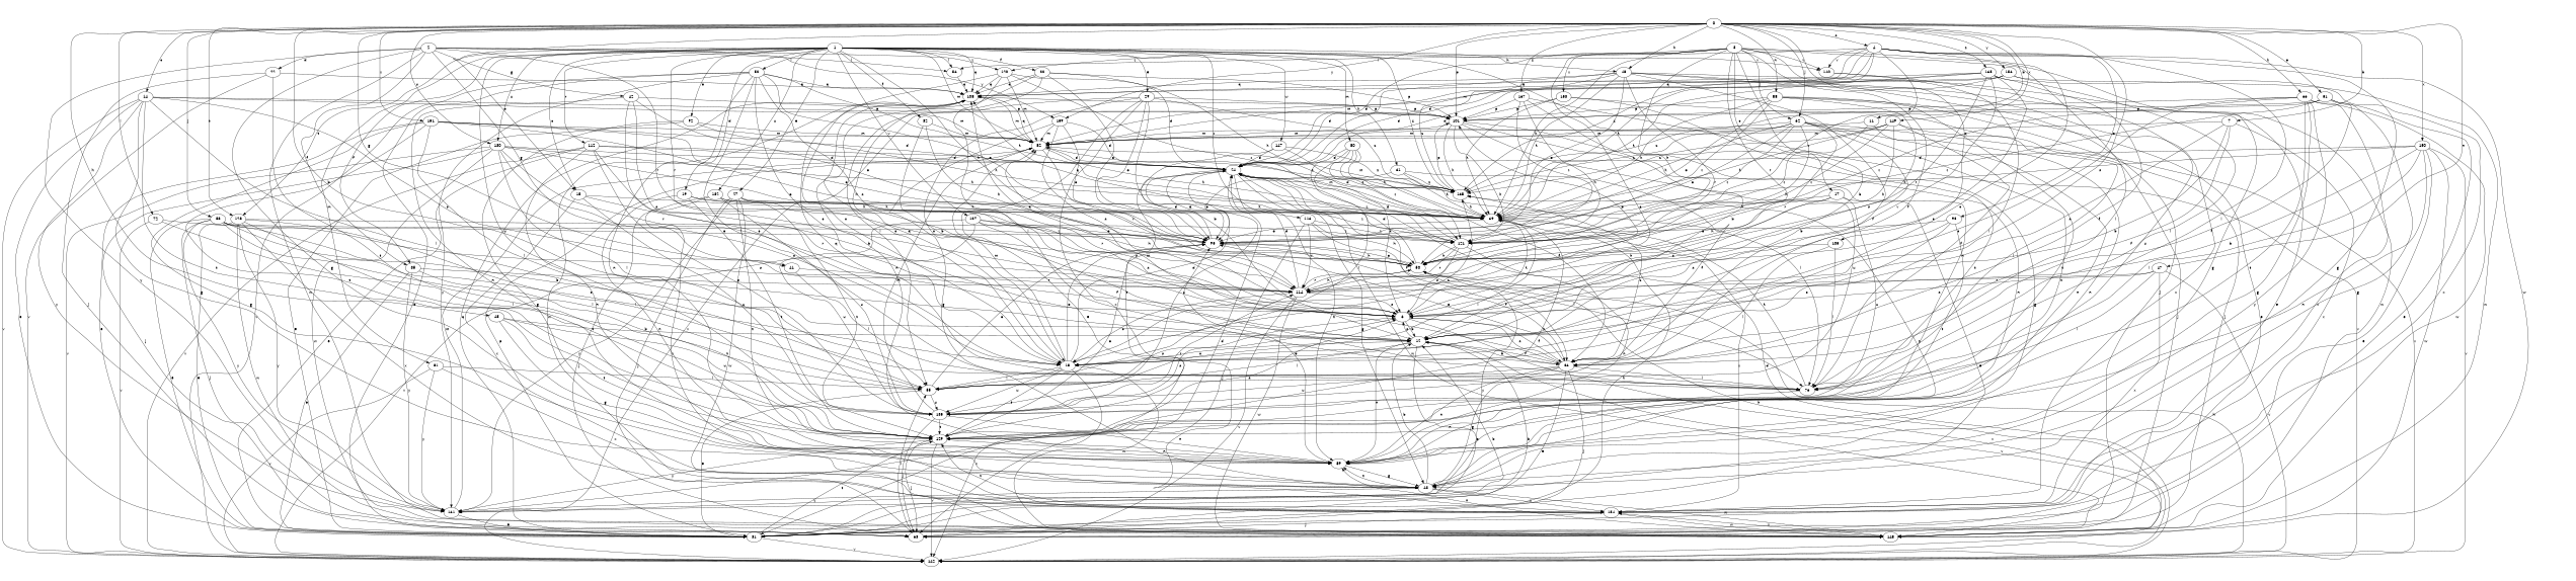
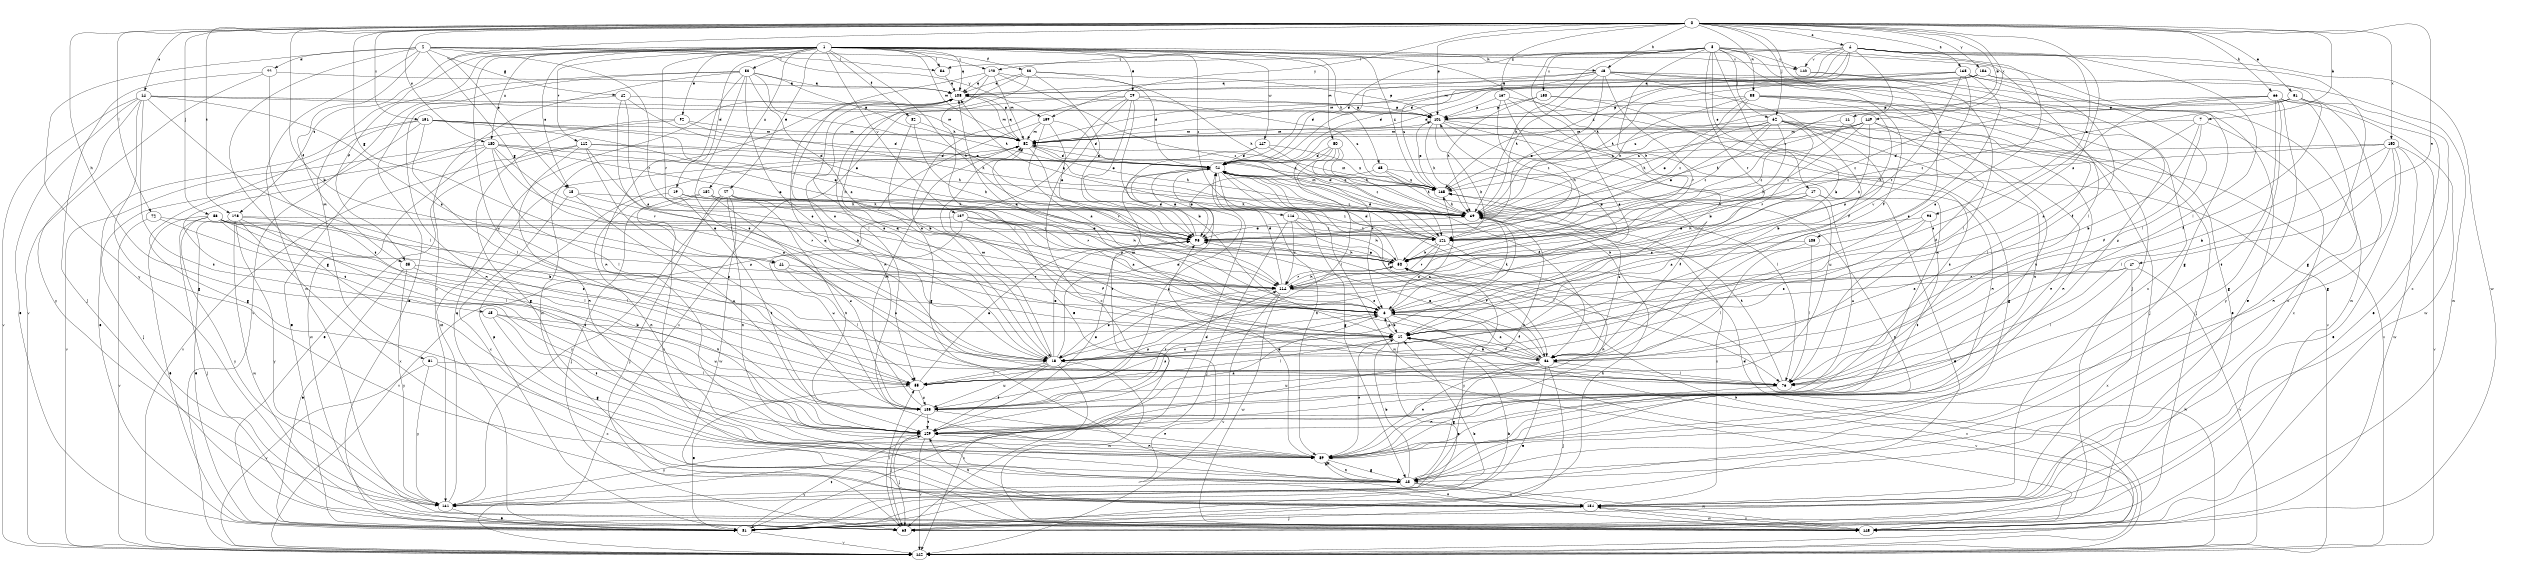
  strict digraph {
    fontname=Lato
    node [fontname=Lato]
    edge [fontname=Lato]
    0
    4
    6
    7
    11
    12
    14
    15
    41
    45
    48
    58
    62
    66
    72
    n16 [label=47]
    88
    n18 [label=51]
    101
    105
    128
    130
    149
    150
    151
    156
    159
    165
    167
    56
    82
    140
    168
    43
    148
    18
    24
    69
    76
    93
    121
    108
    36
    142
    154
    89
    31
    n48 [label=55]
    161
    129
    114
    135
    95
    63
    50
    1
    19
    27
    29
    32
    33
    35
    53
-   68 [label=61]
+   68
    80
    81
    92
    112
    116
    132
    137
    147
    2
    22
    42
    120
    3
    17
    153
    0 -> 4 [label=a]
    0 -> 6 [label=a]
    0 -> 7 [label=b]
    0 -> 11 [label=b]
    0 -> 12 [label=b]
    0 -> 14 [label=c]
    0 -> 15 [label=c]
    0 -> 41 [label=g]
    0 -> 45 [label=h]
    0 -> 48 [label=h]
    0 -> 58 [label=j]
    0 -> 62 [label=j]
    0 -> 66 [label=k]
    0 -> 72 [label=l]
    0 -> n16 [label=n]
    0 -> 88 [label=n]
    0 -> n18 [label=o]
    0 -> 101 [label=p]
    0 -> 105 [label=q]
    0 -> 128 [label=t]
    0 -> 130 [label=u]
    0 -> 149 [label=x]
    0 -> 150 [label=x]
    0 -> 151 [label=x]
    0 -> 156 [label=y]
    0 -> 159 [label=y]
    0 -> 165 [label=z]
    0 -> 167 [label=z]
    4 -> 56 [label=i]
    4 -> 82 [label=m]
    4 -> 140 [label=v]
    4 -> 168 [label=z]
    4 -> 43 [label=g]
    4 -> 148 [label=w]
    4 -> 18 [label=c]
    4 -> 24 [label=d]
    4 -> 69 [label=k]
    4 -> 76 [label=l]
    4 -> 93 [label=o]
    4 -> 121 [label=s]
    6 -> 12 [label=b]
    6 -> 69 [label=k]
    6 -> 108 [label=q]
    6 -> 36 [label=f]
    6 -> 142 [label=v]
    7 -> 6 [label=a]
    7 -> 12 [label=b]
    7 -> 82 [label=m]
    7 -> 36 [label=f]
    7 -> 154 [label=x]
    11 -> 82 [label=m]
    11 -> 121 [label=s]
    11 -> 89 [label=n]
    12 -> 6 [label=a]
    12 -> 18 [label=c]
    12 -> 36 [label=f]
    12 -> 142 [label=v]
    12 -> 89 [label=n]
    12 -> 31 [label=e]
    12 -> n48 [label=i]
    14 -> 6 [label=a]
    14 -> 101 [label=p]
    14 -> 82 [label=m]
    14 -> 43 [label=g]
    14 -> 76 [label=l]
    14 -> 142 [label=v]
    14 -> 31 [label=e]
    14 -> 161 [label=y]
    14 -> 129 [label=t]
    15 -> 69 [label=k]
    15 -> 154 [label=x]
    15 -> 114 [label=r]
    15 -> 135 [label=u]
+   41 -> 18 [label=c]
    41 -> 76 [label=l]
    41 -> 114 [label=r]
    45 -> 12 [label=b]
    45 -> 43 [label=g]
    45 -> 129 [label=t]
    45 -> 135 [label=u]
    48 -> 168 [label=z]
    48 -> 148 [label=w]
    48 -> 24 [label=d]
    48 -> 69 [label=k]
    48 -> 108 [label=q]
    48 -> 36 [label=f]
    48 -> 154 [label=x]
    48 -> 31 [label=e]
    48 -> 114 [label=r]
    48 -> 95 [label=o]
    58 -> 6 [label=a]
    58 -> 12 [label=b]
    58 -> 18 [label=c]
    58 -> 121 [label=s]
    58 -> 31 [label=e]
    58 -> n48 [label=i]
    58 -> 161 [label=y]
    58 -> 63 [label=j]
    62 -> 12 [label=b]
    62 -> 82 [label=m]
    62 -> 168 [label=z]
    62 -> 69 [label=k]
    62 -> 121 [label=s]
    62 -> 142 [label=v]
    62 -> 89 [label=n]
    62 -> 129 [label=t]
    62 -> 114 [label=r]
    62 -> 95 [label=o]
    62 -> 50 [label=h]
    66 -> 101 [label=p]
    66 -> 43 [label=g]
    66 -> 148 [label=w]
    66 -> 18 [label=c]
    66 -> 121 [label=s]
    66 -> 154 [label=x]
    66 -> 161 [label=y]
    66 -> 129 [label=t]
    72 -> 142 [label=v]
    72 -> n48 [label=i]
    72 -> 95 [label=o]
    n16 -> 6 [label=a]
    n16 -> 76 [label=l]
    n16 -> 142 [label=v]
    n16 -> 154 [label=x]
    n16 -> 114 [label=r]
    88 -> 6 [label=a]
    88 -> 101 [label=p]
    88 -> 69 [label=k]
    88 -> 121 [label=s]
    88 -> 31 [label=e]
    88 -> 129 [label=t]
    88 -> 95 [label=o]
    88 -> 63 [label=j]
    n18 -> 101 [label=p]
    n18 -> 168 [label=z]
    n18 -> 43 [label=g]
    n18 -> 121 [label=s]
    n18 -> 36 [label=f]
    n18 -> 31 [label=e]
    101 -> 82 [label=m]
    101 -> 43 [label=g]
    101 -> 69 [label=k]
    101 -> 89 [label=n]
    101 -> 135 [label=u]
    101 -> 50 [label=h]
    105 -> 76 [label=l]
    105 -> n48 [label=i]
    105 -> 50 [label=h]
    128 -> 148 [label=w]
    128 -> 121 [label=s]
    128 -> 154 [label=x]
    128 -> 31 [label=e]
    128 -> n48 [label=i]
    128 -> 161 [label=y]
    128 -> 129 [label=t]
    130 -> 148 [label=w]
    130 -> 18 [label=c]
    130 -> 24 [label=d]
    130 -> 69 [label=k]
    130 -> 142 [label=v]
    130 -> n48 [label=i]
    130 -> 114 [label=r]
    130 -> 95 [label=o]
    130 -> 63 [label=j]
    149 -> 82 [label=m]
    149 -> 168 [label=z]
    149 -> 69 [label=k]
    149 -> 76 [label=l]
    149 -> 121 [label=s]
    149 -> 36 [label=f]
    149 -> 50 [label=h]
    150 -> 12 [label=b]
    150 -> 148 [label=w]
    150 -> 24 [label=d]
    150 -> 69 [label=k]
    150 -> 76 [label=l]
    150 -> 142 [label=v]
    150 -> 89 [label=n]
    150 -> 31 [label=e]
    151 -> 82 [label=m]
    151 -> 43 [label=g]
    151 -> 24 [label=d]
    151 -> 31 [label=e]
    151 -> n48 [label=i]
    151 -> 129 [label=t]
    151 -> 95 [label=o]
    151 -> 50 [label=h]
    156 -> 82 [label=m]
    156 -> 148 [label=w]
    156 -> 24 [label=d]
    156 -> 108 [label=q]
    156 -> 154 [label=x]
    159 -> 6 [label=a]
    159 -> 82 [label=m]
    159 -> 43 [label=g]
    159 -> 24 [label=d]
    159 -> 95 [label=o]
    165 -> 12 [label=v]
    165 -> 18 [label=c]
    165 -> 24 [label=d]
    165 -> 69 [label=k]
    165 -> 76 [label=l]
    165 -> 108 [label=q]
    165 -> 36 [label=f]
    165 -> 114 [label=r]
    167 -> 12 [label=b]
    167 -> 101 [label=p]
    167 -> 121 [label=s]
    167 -> 142 [label=v]
    167 -> 50 [label=h]
    56 -> 108 [label=q]
    82 -> 24 [label=d]
    82 -> 69 [label=k]
    82 -> 108 [label=q]
    82 -> 31 [label=p]
    82 -> 114 [label=r]
    140 -> 76 [label=l]
    140 -> 135 [label=u]
    168 -> 101 [label=p]
    168 -> 82 [label=m]
    168 -> 24 [label=d]
    168 -> 69 [label=k]
    43 -> 12 [label=b]
    43 -> 168 [label=z]
    43 -> 148 [label=w]
    43 -> 154 [label=x]
    43 -> 89 [label=n]
    43 -> 161 [label=y]
    148 -> 154 [label=x]
    148 -> 89 [label=n]
    148 -> 50 [label=h]
    18 -> 82 [label=m]
    18 -> 168 [label=z]
    18 -> 148 [label=w]
    18 -> 24 [label=d]
    18 -> 108 [label=q]
    18 -> 142 [label=v]
    18 -> n48 [label=i]
    18 -> 129 [label=t]
    18 -> 135 [label=u]
    18 -> 95 [label=o]
    24 -> 168 [label=z]
    24 -> 43 [label=g]
    24 -> 148 [label=w]
    24 -> 121 [label=s]
    24 -> 36 [label=f]
    24 -> 89 [label=n]
    24 -> 135 [label=u]
    24 -> 95 [label=o]
    69 -> 82 [label=m]
    69 -> 154 [label=x]
    69 -> n48 [label=i]
    69 -> 129 [label=t]
    69 -> 95 [label=o]
    76 -> 69 [label=k]
    76 -> 108 [label=q]
    76 -> 89 [label=n]
    93 -> 6 [label=a]
    93 -> 18 [label=c]
    93 -> 129 [label=t]
    93 -> 95 [label=o]
    121 -> 6 [label=a]
    121 -> 24 [label=d]
    121 -> 108 [label=q]
    121 -> 89 [label=n]
    121 -> 114 [label=r]
    121 -> 50 [label=h]
    108 -> 101 [label=p]
    108 -> 82 [label=m]
    108 -> 148 [label=w]
    108 -> 18 [label=c]
    36 -> 6 [label=a]
    36 -> 12 [label=b]
    36 -> 82 [label=m]
    36 -> 168 [label=z]
    36 -> 43 [label=g]
    36 -> 76 [label=l]
    36 -> 89 [label=n]
    36 -> 31 [label=e]
    36 -> 135 [label=u]
    36 -> 95 [label=o]
    36 -> 63 [label=j]
    142 -> 24 [label=d]
    142 -> 50 [label=h]
    154 -> 148 [label=w]
    154 -> 129 [label=t]
    154 -> 63 [label=j]
    89 -> 43 [label=g]
    89 -> 95 [label=o]
    31 -> 12 [label=b]
    31 -> 69 [label=k]
    31 -> 108 [label=q]
    31 -> 142 [label=v]
    31 -> 129 [label=t]
    n48 -> 6 [label=a]
    n48 -> 31 [label=e]
    n48 -> 135 [label=u]
    n48 -> 95 [label=o]
    161 -> 82 [label=m]
    161 -> 24 [label=d]
    161 -> 31 [label=e]
    129 -> 6 [label=a]
    129 -> 142 [label=v]
    129 -> 89 [label=n]
    129 -> 161 [label=y]
    129 -> 95 [label=o]
    129 -> 63 [label=j]
    114 -> 6 [label=a]
    114 -> 101 [label=p]
    114 -> 148 [label=w]
    114 -> 18 [label=c]
    114 -> 24 [label=d]
    114 -> 142 [label=v]
    114 -> 50 [label=h]
    135 -> 6 [label=a]
    135 -> 82 [label=m]
    135 -> 89 [label=n]
    135 -> 129 [label=t]
    135 -> 114 [label=r]
    135 -> 63 [label=j]
    95 -> 24 [label=d]
    95 -> 36 [label=f]
    95 -> 50 [label=h]
    63 -> 12 [label=b]
    63 -> n48 [label=i]
    50 -> 24 [label=d]
    50 -> 161 [label=y]
    50 -> 114 [label=r]
    50 -> 95 [label=o]
    1 -> 15 [label=c]
    1 -> 48 [label=h]
    1 -> 128 [label=t]
    1 -> 130 [label=u]
    1 -> 56 [label=i]
    1 -> 82 [label=m]
    1 -> 140 [label=v]
    1 -> 168 [label=z]
    1 -> 108 [label=q]
    1 -> 89 [label=n]
    1 -> 114 [label=r]
    1 -> 135 [label=u]
    1 -> 50 [label=h]
    1 -> 19 [label=d]
    1 -> 27 [label=e]
    1 -> 29 [label=e]
    1 -> 32 [label=f]
    1 -> 33 [label=f]
    1 -> 35 [label=f]
    1 -> 53 [label=i]
    1 -> 68 [label=k]
    1 -> 80 [label=m]
    1 -> 81 [label=m]
    1 -> 92 [label=o]
    1 -> 112 [label=r]
    1 -> 116 [label=s]
    1 -> 132 [label=u]
    1 -> 137 [label=v]
    1 -> 147 [label=w]
    19 -> 69 [label=k]
    19 -> 89 [label=n]
    19 -> 129 [label=t]
    19 -> 114 [label=r]
    27 -> 6 [label=a]
    27 -> 148 [label=w]
    27 -> 69 [label=k]
    27 -> 89 [label=n]
    27 -> 161 [label=y]
    27 -> 129 [label=t]
    27 -> 63 [label=j]
    29 -> 12 [label=b]
    29 -> 101 [label=p]
    29 -> 168 [label=z]
    29 -> 18 [label=c]
    29 -> 142 [label=v]
    29 -> 154 [label=x]
    29 -> 31 [label=e]
    29 -> 95 [label=o]
    32 -> 12 [label=b]
-   32 -> 82 [label=m]
+   32 -> 82 [label=k]
    32 -> 50 [label=h]
    33 -> 101 [label=p]
    33 -> 69 [label=k]
    33 -> 108 [label=q]
    33 -> 89 [label=n]
    33 -> n48 [label=i]
    33 -> 95 [label=o]
    35 -> 31 [label=e]
    35 -> 161 [label=y]
    35 -> 129 [label=t]
    35 -> 114 [label=r]
    53 -> 6 [label=a]
    53 -> 18 [label=c]
    53 -> 69 [label=k]
    53 -> 76 [label=l]
    53 -> 108 [label=q]
    53 -> 142 [label=v]
    53 -> 89 [label=n]
    53 -> 31 [label=e]
    53 -> 161 [label=y]
    53 -> 95 [label=o]
    68 -> 168 [label=z]
    68 -> 69 [label=k]
    68 -> 36 [label=f]
    68 -> 95 [label=o]
    80 -> 6 [label=a]
    80 -> 24 [label=d]
    80 -> 76 [label=l]
    80 -> 121 [label=s]
    80 -> 36 [label=f]
    80 -> n48 [label=i]
    81 -> 142 [label=v]
    81 -> 154 [label=x]
    81 -> n48 [label=i]
    81 -> 161 [label=y]
    92 -> 82 [label=m]
    92 -> 43 [label=g]
    92 -> 69 [label=k]
    92 -> 31 [label=e]
    112 -> 12 [label=b]
    112 -> 168 [label=z]
    112 -> 24 [label=d]
    112 -> 142 [label=v]
    112 -> 89 [label=n]
    112 -> 31 [label=e]
    112 -> 135 [label=u]
    116 -> 76 [label=l]
    116 -> 121 [label=s]
    116 -> 114 [label=r]
    116 -> 63 [label=j]
    116 -> 50 [label=h]
    132 -> 69 [label=k]
    132 -> 121 [label=s]
    132 -> 154 [label=x]
    132 -> 135 [label=u]
    132 -> 63 [label=j]
    137 -> 6 [label=a]
    137 -> 36 [label=f]
    137 -> 142 [label=v]
    137 -> 135 [label=u]
    137 -> 95 [label=o]
    137 -> 50 [label=h]
    147 -> 168 [label=z]
    147 -> 24 [label=d]
    147 -> 69 [label=k]
    147 -> 129 [label=t]
    2 -> 41 [label=g]
    2 -> 159 [label=y]
    2 -> 56 [label=i]
    2 -> 43 [label=g]
    2 -> 148 [label=w]
    2 -> 161 [label=y]
    2 -> 114 [label=r]
    2 -> 35 [label=f]
    2 -> 22 [label=d]
    2 -> 42 [label=g]
    2 -> 120 [label=s]
    22 -> 108 [label=q]
    22 -> 142 [label=v]
    22 -> 129 [label=t]
    22 -> 63 [label=j]
    42 -> 6 [label=a]
    42 -> 101 [label=p]
    42 -> 18 [label=c]
    42 -> 89 [label=n]
    42 -> 95 [label=o]
    120 -> 82 [label=m]
    120 -> 18 [label=c]
    120 -> 24 [label=d]
    120 -> 76 [label=l]
    120 -> 121 [label=s]
    120 -> 108 [label=q]
    3 -> 12 [label=b]
    3 -> 62 [label=j]
    3 -> 140 [label=v]
    3 -> 43 [label=g]
    3 -> 18 [label=c]
    3 -> 24 [label=d]
    3 -> 69 [label=k]
    3 -> 76 [label=l]
    3 -> 36 [label=f]
    3 -> 114 [label=r]
    3 -> 63 [label=j]
    3 -> 50 [label=h]
    3 -> 120 [label=s]
    3 -> 17 [label=c]
    3 -> 153 [label=x]
    17 -> 6 [label=a]
    17 -> 69 [label=k]
    17 -> 31 [label=e]
    17 -> 135 [label=u]
    17 -> 50 [label=h]
    153 -> 101 [label=p]
    153 -> 69 [label=k]
    153 -> 129 [label=t]
    153 -> 63 [label=j]
  }
